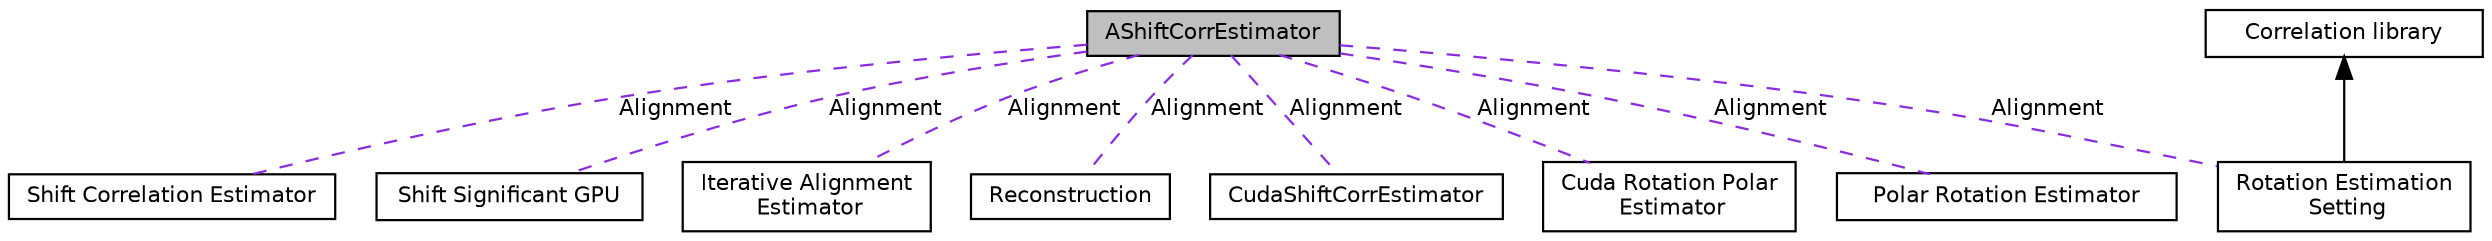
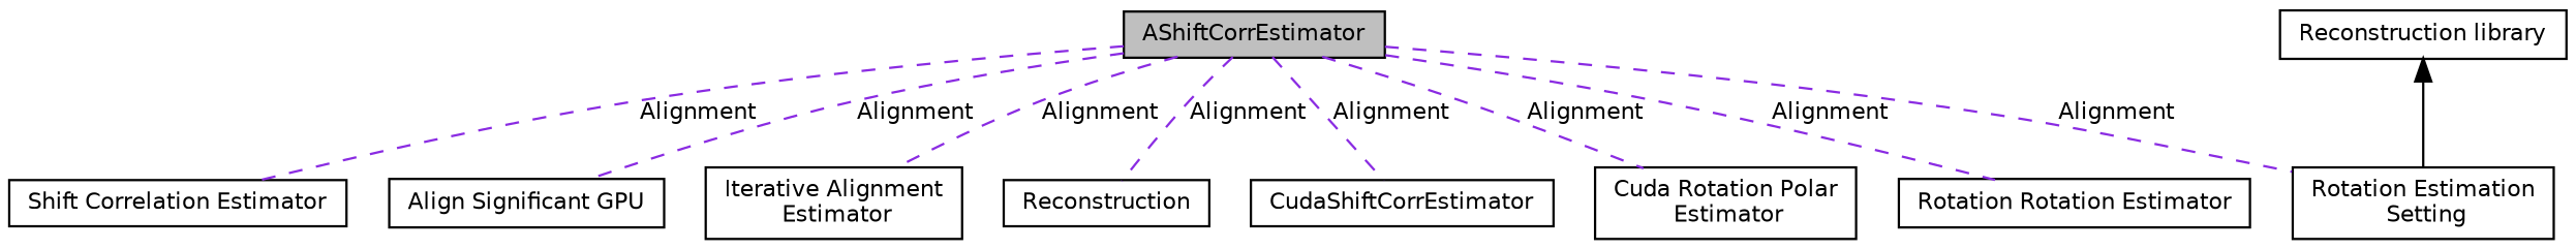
  digraph {
    rankdir=TB
    node [color=black fillcolor=white fontname=Helvetica fontsize=10 shape=record style=filled]
    edge [dir=none fontname=Helvetica fontsize=10 labelfontname=Helvetica labelfontsize=10 shape=plaintext style=dashed color=blueviolet]
    n1 [height=0.2 label=CudaShiftCorrEstimator width=0.4]
    n2 [height=0.2 label="Shift Correlation Estimator" width=0.4]
-   n3 [height=0.2 label="Shift Significant GPU" width=0.4]
+   n3 [height=0.2 label="Align Significant GPU" width=0.4]
    n4 [height=0.2 label="Iterative Alignment\l Estimator" width=0.4]
    n5 [height=0.2 label=Reconstruction width=0.4]
    n6 [height=0.2 label="Rotation Estimation\l Setting" width=0.4]
    n7 [height=0.2 label="Cuda Rotation Polar\l Estimator" width=0.4]
-   n8 [height=0.2 label="Correlation library" width=0.4]
+   n8 [height=0.2 label="Reconstruction library" width=0.4]
    n9 [fillcolor=grey75 fontcolor=black height=0.2 label=AShiftCorrEstimator width=0.4]
-   n10 [height=0.2 label="Polar Rotation Estimator" width=0.4]
+   n10 [height=0.2 label="Rotation Rotation Estimator" width=0.4]
    n8 -> n6 [dir=back style=solid color=""]
    n9 -> n1 [label=Alignment]
    n9 -> n2 [label=Alignment]
    n9 -> n3 [label=Alignment]
    n9 -> n4 [label=Alignment]
    n9 -> n5 [label=Alignment]
    n9 -> n6 [label=Alignment]
    n9 -> n7 [label=Alignment]
    n9 -> n10 [label=Alignment]
  }
